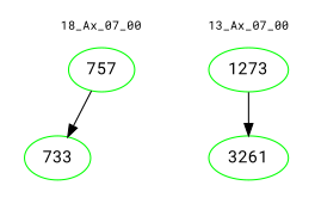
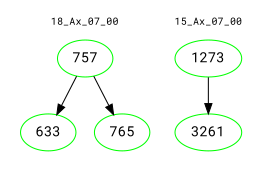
  digraph {
    fontname="Roboto Mono"
    node [color=green fontname="Roboto Mono"]
    edge [color=black fontname="Roboto Mono"]
    n1 [label=757]
-   n2 [label=733]
+   n2 [label=633]
+   n3 [label=765]
    n4 [label=1273]
    n5 [label=3261]
    subgraph cluster_1 {
      color=white
      fontsize=10
      label="18_Ax_07_00"
      n1
      n2
+     n3
    }
    subgraph cluster_2 {
      color=white
      fontsize=10
-     label="13_Ax_07_00"
+     label="15_Ax_07_00"
      n4
      n5
    }
    n1 -> n2
+   n1 -> n3
    n4 -> n5
  }
